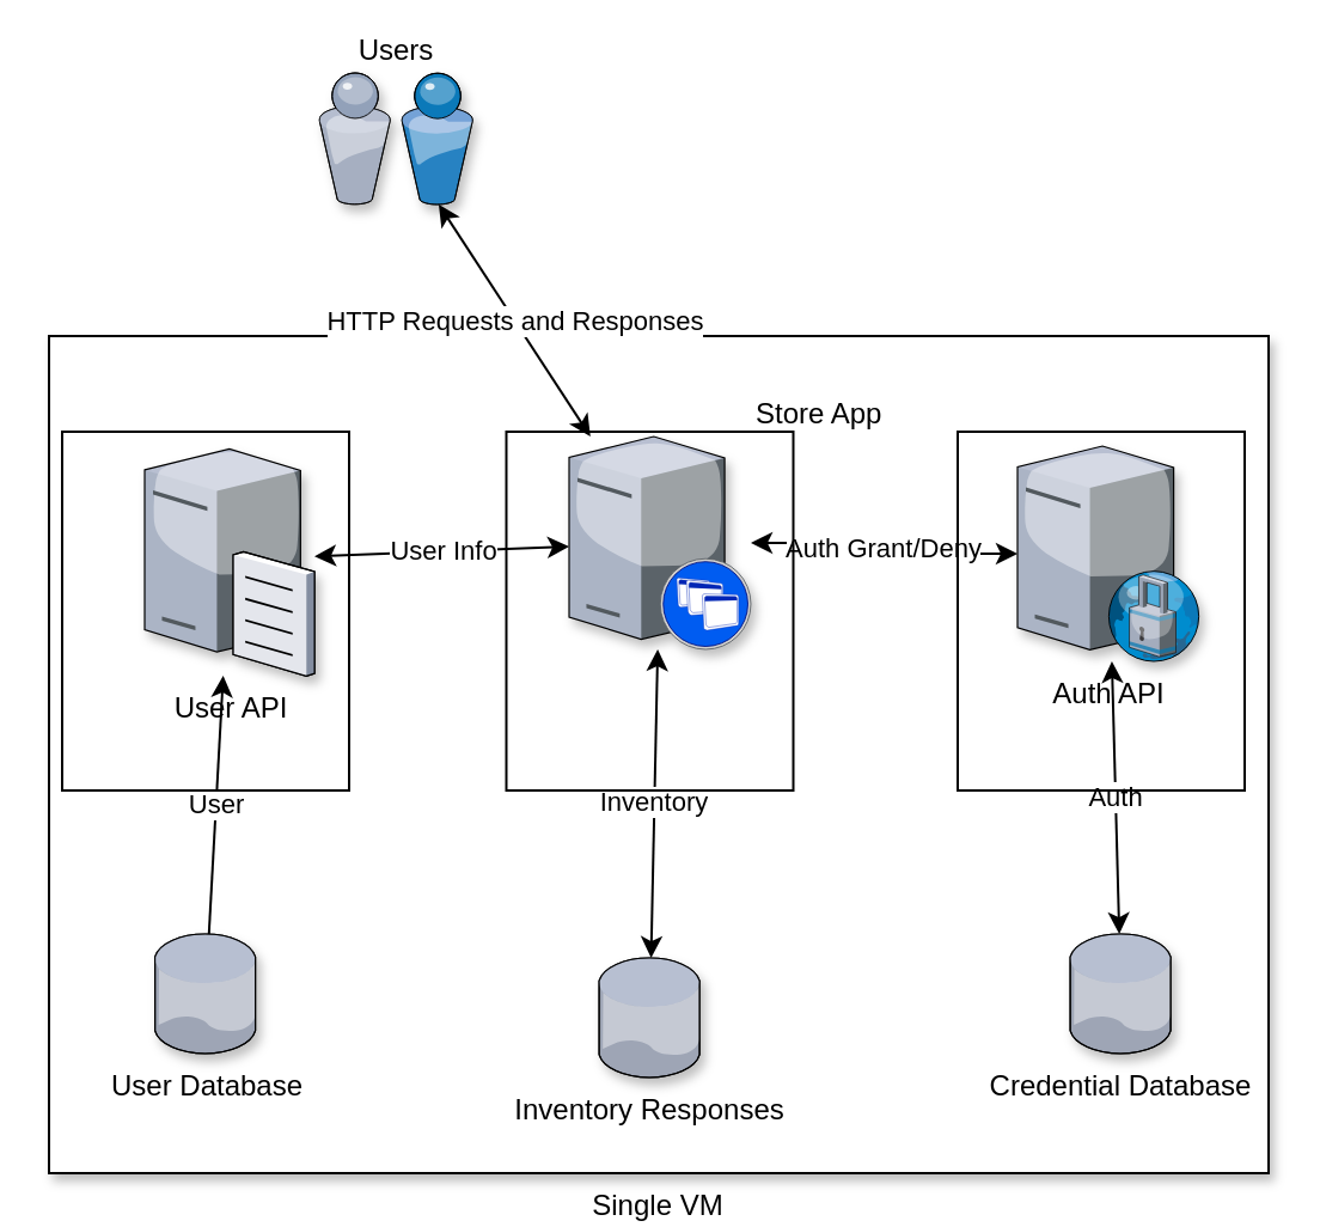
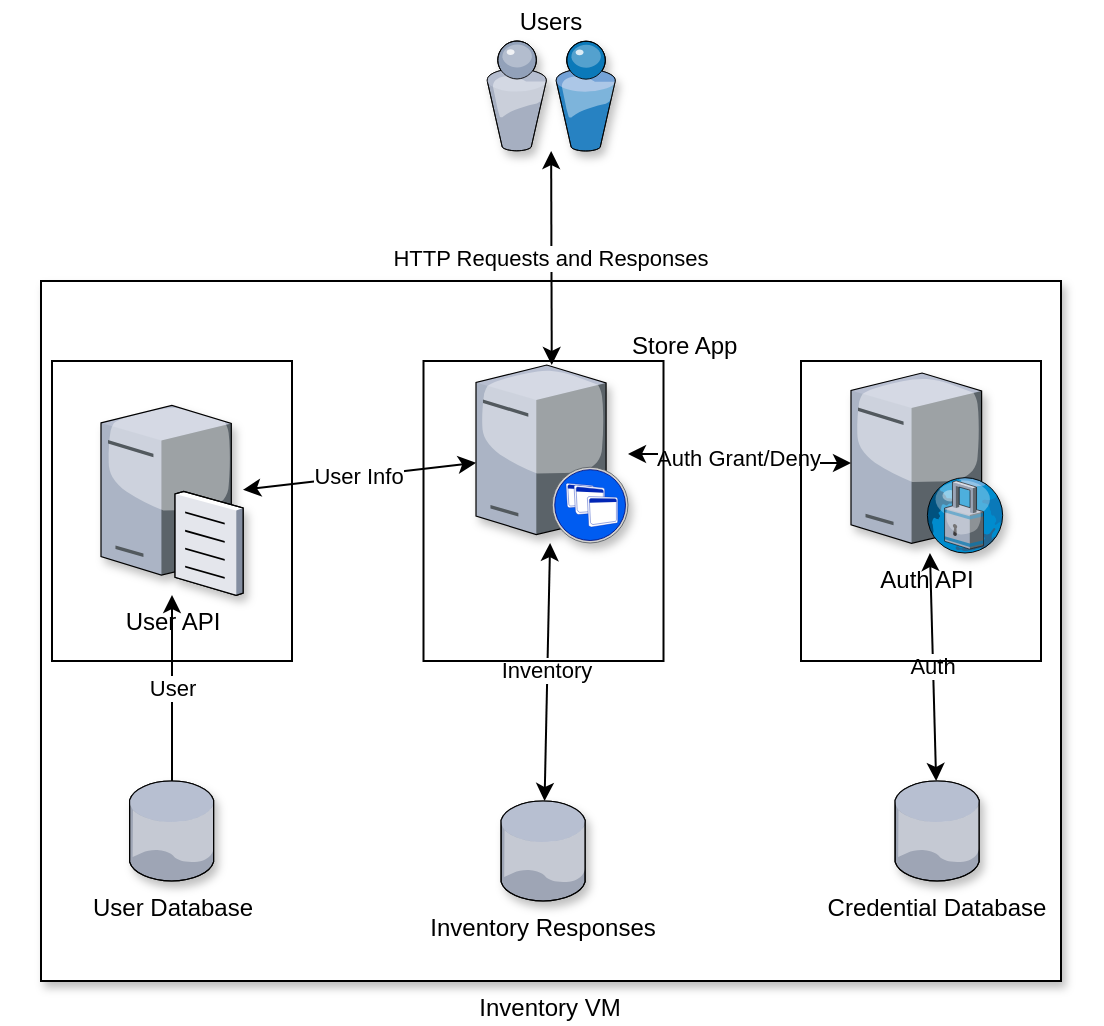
  <mxCell id="0" />
  <mxCell id="1" parent="0" />
- <mxCell id="2" value="Single VM" style="rounded=0;whiteSpace=wrap;html=1;shadow=1;strokeColor=#000000;fillColor=#ffffff;labelPosition=center;verticalLabelPosition=bottom;align=center;verticalAlign=top;" parent="1" vertex="1"><mxGeometry x="20" y="140" width="510" height="350" as="geometry" /></mxCell>
+ <mxCell id="2" value="Inventory VM" style="rounded=0;whiteSpace=wrap;html=1;shadow=1;strokeColor=#000000;fillColor=#ffffff;labelPosition=center;verticalLabelPosition=bottom;align=center;verticalAlign=top;" parent="1" vertex="1"><mxGeometry x="20" y="140" width="510" height="350" as="geometry" /></mxCell>
  <mxCell id="3" value="HTTP Requests and Responses" style="edgeStyle=none;rounded=0;orthogonalLoop=1;jettySize=auto;html=1;startArrow=classic;startFill=1;" parent="1" source="4" target="13" edge="1"><mxGeometry relative="1" as="geometry"><mxPoint x="720" y="60.616" as="targetPoint" /></mxGeometry></mxCell>
- <mxCell id="4" value="Users" style="verticalLabelPosition=top;aspect=fixed;html=1;verticalAlign=bottom;strokeColor=none;align=center;outlineConnect=0;shape=mxgraph.citrix.users;shadow=1;labelPosition=center;" parent="1" vertex="1"><mxGeometry x="132.75" y="30" width="64.5" height="55" as="geometry" /></mxCell>
+ <mxCell id="4" value="Users" style="verticalLabelPosition=top;aspect=fixed;html=1;verticalAlign=bottom;strokeColor=none;align=center;outlineConnect=0;shape=mxgraph.citrix.users;shadow=1;labelPosition=center;" parent="1" vertex="1"><mxGeometry x="242.75" y="20" width="64.5" height="55" as="geometry" /></mxCell>
  <mxCell id="5" value="Inventory" style="edgeStyle=none;rounded=0;orthogonalLoop=1;jettySize=auto;html=1;startArrow=classic;startFill=1;" parent="1" source="6" target="13" edge="1"><mxGeometry relative="1" as="geometry"><mxPoint x="280" y="207" as="targetPoint" /></mxGeometry></mxCell>
  <mxCell id="6" value="Inventory&amp;nbsp;Responses" style="verticalLabelPosition=bottom;aspect=fixed;html=1;verticalAlign=top;strokeColor=none;align=center;outlineConnect=0;shape=mxgraph.citrix.database;shadow=1;" parent="1" vertex="1"><mxGeometry x="250" y="400" width="42.5" height="50" as="geometry" /></mxCell>
  <mxCell id="7" value="Auth" style="edgeStyle=none;rounded=0;orthogonalLoop=1;jettySize=auto;html=1;startArrow=classic;startFill=1;" parent="1" source="8" target="16" edge="1"><mxGeometry relative="1" as="geometry"><Array as="points" /></mxGeometry></mxCell>
  <mxCell id="8" value="Auth API" style="verticalLabelPosition=bottom;aspect=fixed;html=1;verticalAlign=top;strokeColor=none;align=center;outlineConnect=0;shape=mxgraph.citrix.proxy_server;fillColor=#ffffff;shadow=1;" parent="1" vertex="1"><mxGeometry x="425" y="186" width="76.5" height="90" as="geometry" /></mxCell>
  <mxCell id="9" value="User" style="edgeStyle=none;rounded=0;orthogonalLoop=1;jettySize=auto;html=1;startArrow=classic;startFill=1;endArrow=none;" parent="1" source="10" target="15" edge="1"><mxGeometry relative="1" as="geometry"><mxPoint x="180" y="370" as="targetPoint" /></mxGeometry></mxCell>
- <mxCell id="10" value="User API" style="verticalLabelPosition=bottom;aspect=fixed;html=1;verticalAlign=top;strokeColor=none;align=center;outlineConnect=0;shape=mxgraph.citrix.file_server;fillColor=#ffffff;shadow=1;" parent="1" vertex="1"><mxGeometry x="60" y="185" width="71" height="97" as="geometry" /></mxCell>
+ <mxCell id="10" value="User API" style="verticalLabelPosition=bottom;aspect=fixed;html=1;verticalAlign=top;strokeColor=none;align=center;outlineConnect=0;shape=mxgraph.citrix.file_server;fillColor=#ffffff;shadow=1;" parent="1" vertex="1"><mxGeometry x="50" y="200" width="71" height="97" as="geometry" /></mxCell>
  <mxCell id="11" value="Auth Grant/Deny" style="edgeStyle=orthogonalEdgeStyle;rounded=0;orthogonalLoop=1;jettySize=auto;html=1;startArrow=classic;startFill=1;" parent="1" source="13" target="8" edge="1"><mxGeometry relative="1" as="geometry" /></mxCell>
  <mxCell id="12" value="User Info" style="rounded=0;orthogonalLoop=1;jettySize=auto;html=1;startArrow=classic;startFill=1;" parent="1" source="13" target="10" edge="1"><mxGeometry relative="1" as="geometry" /></mxCell>
  <mxCell id="13" value="Store App" style="verticalLabelPosition=top;aspect=fixed;html=1;verticalAlign=bottom;strokeColor=none;align=left;outlineConnect=0;shape=mxgraph.citrix.xenapp_server;fillColor=#ffffff;shadow=1;labelPosition=right;" parent="1" vertex="1"><mxGeometry x="237.5" y="182" width="76" height="89" as="geometry" /></mxCell>
  <mxCell id="14" value="" style="rounded=0;whiteSpace=wrap;html=1;fillColor=none;" vertex="1" parent="1"><mxGeometry x="25.5" y="180" width="120" height="150" as="geometry" /></mxCell>
  <mxCell id="15" value="User Database" style="verticalLabelPosition=bottom;aspect=fixed;html=1;verticalAlign=top;strokeColor=none;align=center;outlineConnect=0;shape=mxgraph.citrix.database;shadow=1;" vertex="1" parent="1"><mxGeometry x="64.25" y="390" width="42.5" height="50" as="geometry" /></mxCell>
  <mxCell id="16" value="Credential Database" style="verticalLabelPosition=bottom;aspect=fixed;html=1;verticalAlign=top;strokeColor=none;align=center;outlineConnect=0;shape=mxgraph.citrix.database;shadow=1;" vertex="1" parent="1"><mxGeometry x="447" y="390" width="42.5" height="50" as="geometry" /></mxCell>
  <mxCell id="17" value="" style="rounded=0;whiteSpace=wrap;html=1;fillColor=none;" vertex="1" parent="1"><mxGeometry x="211.25" y="180" width="120" height="150" as="geometry" /></mxCell>
  <mxCell id="18" value="" style="rounded=0;whiteSpace=wrap;html=1;fillColor=none;" vertex="1" parent="1"><mxGeometry x="400" y="180" width="120" height="150" as="geometry" /></mxCell>
